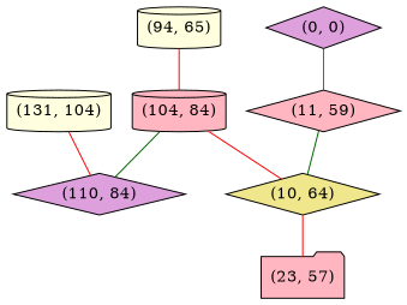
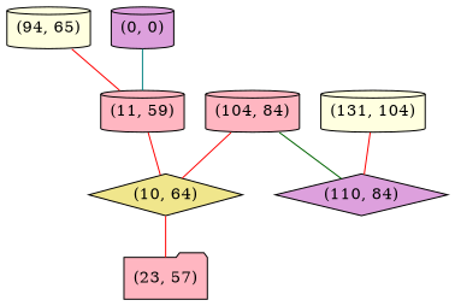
  graph {
    node [fillcolor=lightpink shape=cylinder style=filled]
    edge [color=red weight=1]
    "(94, 65)" [fillcolor=lightyellow]
    "(104, 84)"
    "(110, 84)" [fillcolor=plum shape=diamond]
    n4 [fillcolor=khaki label="(10, 64)" shape=diamond]
-   "(0, 0)" [fillcolor=plum shape=diamond]
-   "(11, 59)" [shape=diamond]
+   "(0, 0)" [fillcolor=plum]
+   "(11, 59)"
    "(23, 57)" [shape=folder]
    "(131, 104)" [fillcolor=lightyellow]
-   "(94, 65)" -- "(104, 84)"
+   "(94, 65)" -- "(11, 59)"
    "(104, 84)" -- "(110, 84)" [color=darkgreen]
    "(104, 84)" -- n4
    n4 -- "(23, 57)"
    "(0, 0)" -- "(11, 59)" [color=teal weight=4]
-   "(11, 59)" -- n4 [color=darkgreen]
+   "(11, 59)" -- n4
    "(131, 104)" -- "(110, 84)"
  }
